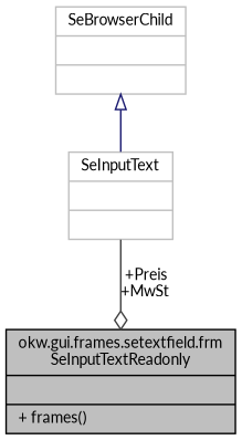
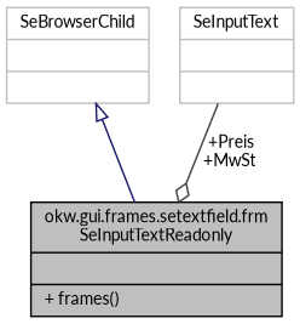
  digraph {
    fontname=Lato
    node [color=grey75 fillcolor=white fontname=Lato fontsize=10 shape=record style=filled]
    edge [fontname=Lato fontsize=10 labelfontname=Helvetica labelfontsize=10 style=solid]
    n1 [color=black fillcolor=grey75 fontcolor=black height=0.2 label="{okw.gui.frames.setextfield.frm\lSeInputTextReadonly\n||+ frames()\l}" width=0.4]
    n2 [height=0.2 label="{SeBrowserChild\n||}" width=0.4]
    n3 [height=0.2 label="{SeInputText\n||}" width=0.4]
-   n2 -> n3 [arrowtail=onormal color=midnightblue dir=back]
+   n2 -> n1 [arrowtail=onormal color=midnightblue dir=back]
    n3 -> n1 [arrowhead=odiamond color=grey25 label=" +Preis\n+MwSt"]
  }
